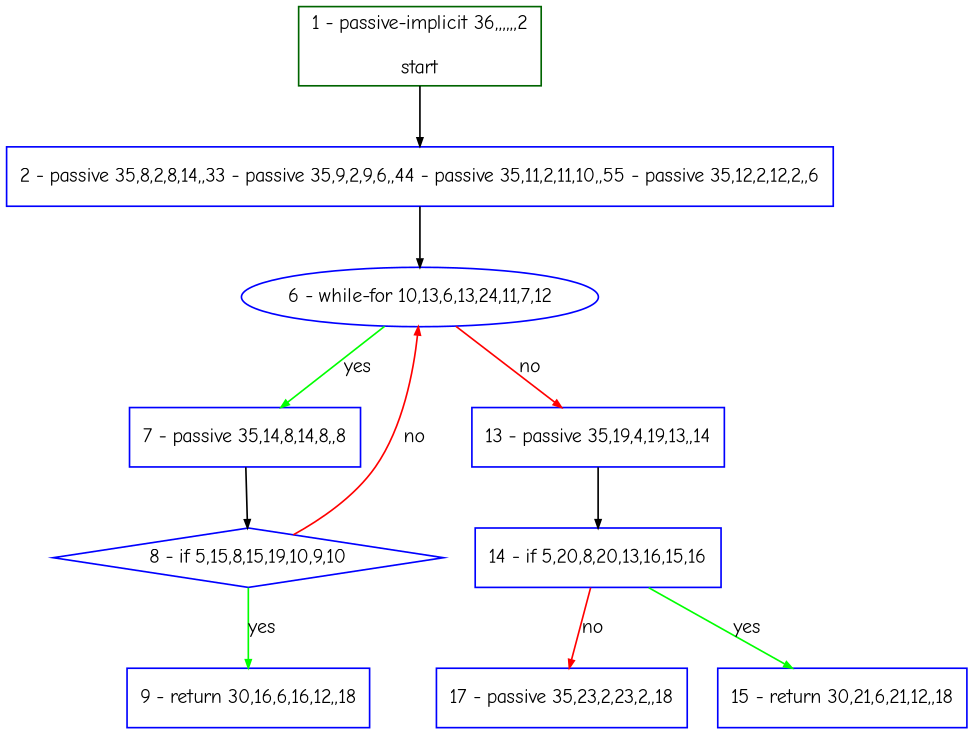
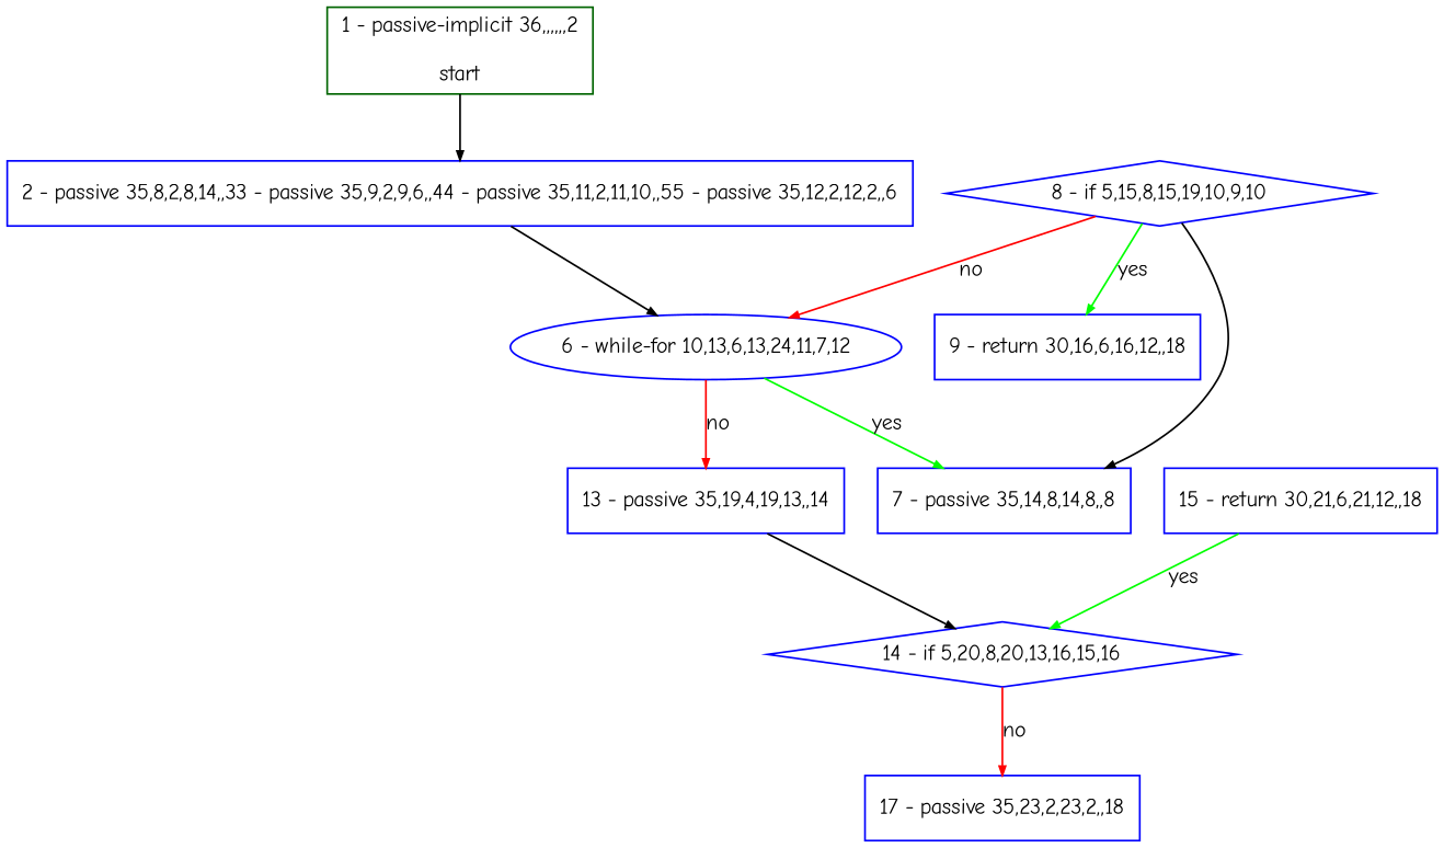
  digraph {
    bgcolor=white
    compound=true
    fillcolor="#FFFFCC"
    fontname="Comic Neue"
    fontsize=12
    pack=true
    packmode=clust
    style="rounded,filled"
    node [color="#0000ff" compound=true fillcolor="#ffffff" fixedsize=false fontname="Comic Neue" fontsize=12 node_initialized=no shape=box style=filled]
    edge [arrowhead=normal arrowsize=0.5 arrowtail=none color="#000000" compound=true dir=forward fontcolor=black fontname="Comic Neue" fontsize=12]
    n1 [label="2 - passive 35,8,2,8,14,,33 - passive 35,9,2,9,6,,44 - passive 35,11,2,11,10,,55 - passive 35,12,2,12,2,,6"]
    n2 [label="6 - while-for 10,13,6,13,24,11,7,12" shape=oval]
    n3 [label="7 - passive 35,14,8,14,8,,8"]
    n4 [label="13 - passive 35,19,4,19,13,,14"]
    n5 [color="#006400" label="1 - passive-implicit 36,,,,,,2\n\nstart"]
    n6 [label="8 - if 5,15,8,15,19,10,9,10" shape=diamond]
-   n7 [label="14 - if 5,20,8,20,13,16,15,16"]
+   n7 [label="14 - if 5,20,8,20,13,16,15,16" shape=diamond]
    n8 [label="9 - return 30,16,6,16,12,,18"]
    n9 [label="15 - return 30,21,6,21,12,,18"]
    n10 [label="17 - passive 35,23,2,23,2,,18"]
    n1 -> n2
    n2 -> n3 [color="#00ff00" label=yes]
    n2 -> n4 [color="#ff0000" label=no]
-   n3 -> n6
+   n6 -> n3
    n4 -> n7
    n5 -> n1
    n6 -> n2 [color="#ff0000" label=no]
    n6 -> n8 [color="#00ff00" label=yes]
-   n7 -> n9 [color="#00ff00" label=yes]
+   n9 -> n7 [color="#00ff00" label=yes]
    n7 -> n10 [color="#ff0000" label=no]
  }
